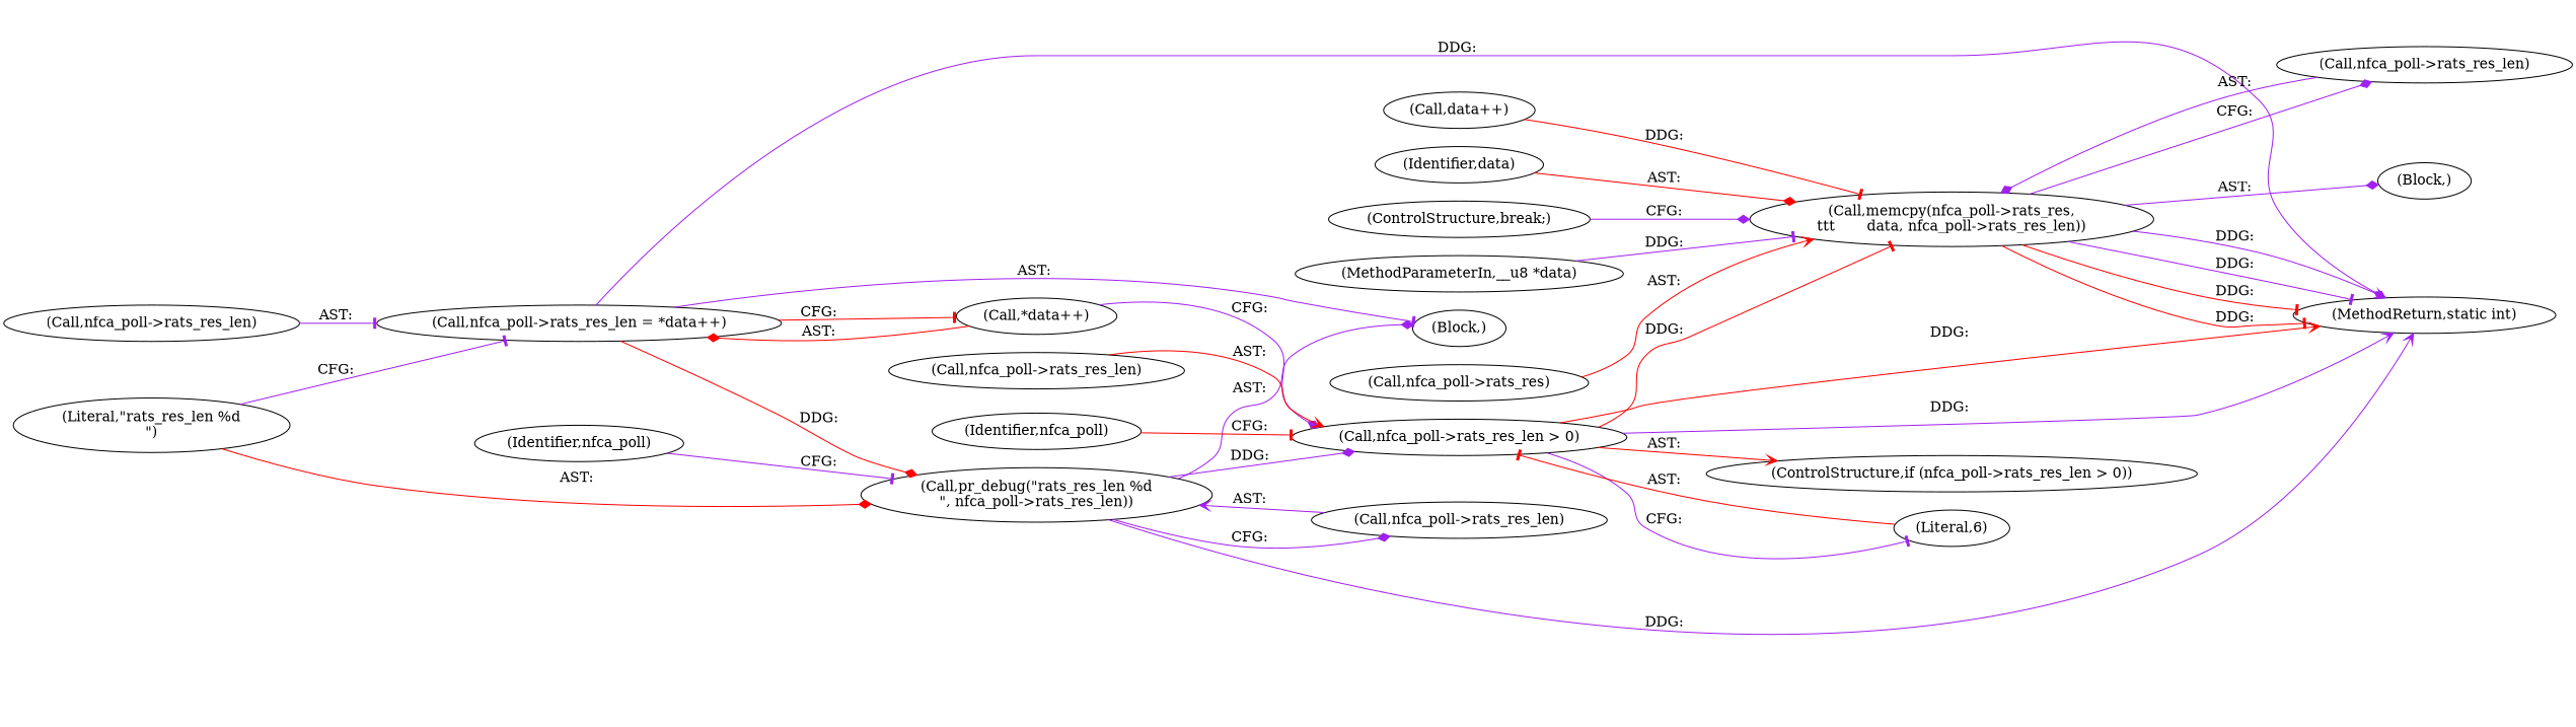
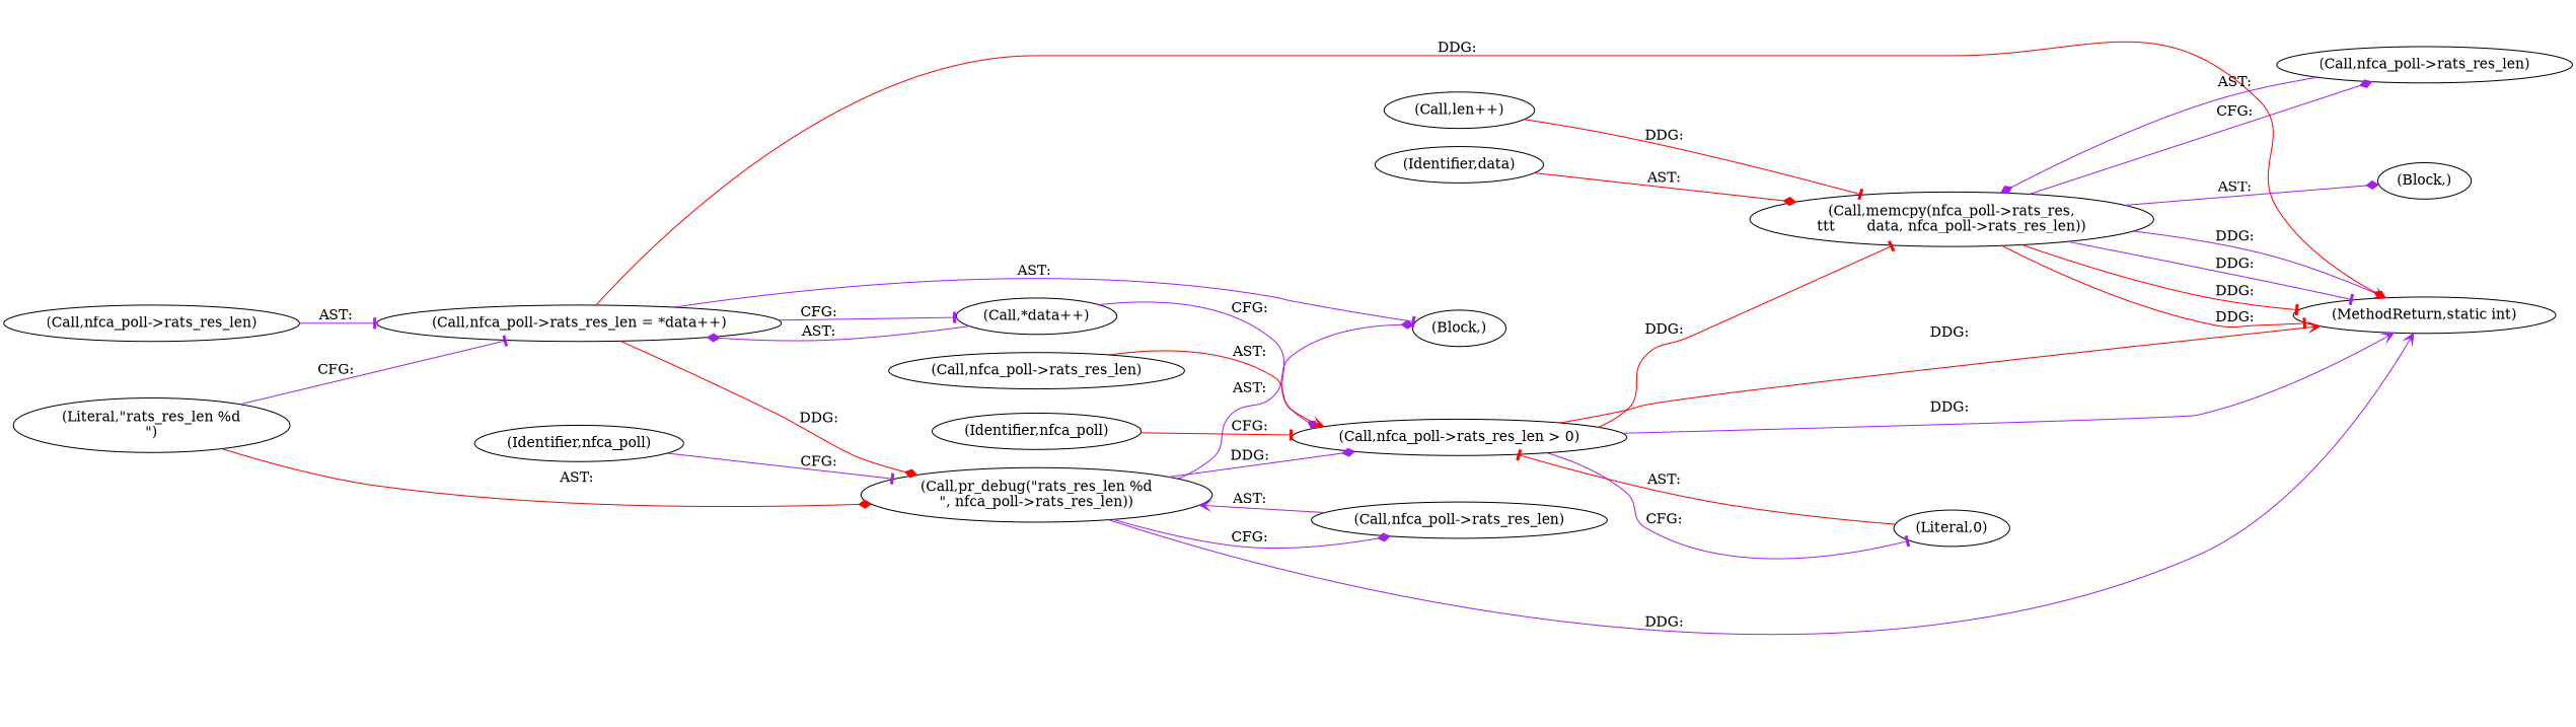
  digraph {
    fontname="DejaVu Serif"
    rankdir=LR
    node [fontname="DejaVu Serif"]
    edge [arrowhead=tee color=purple fontname="DejaVu Serif"]
    n1 [label="(Call,pr_debug(\"rats_res_len %d\n\", nfca_poll->rats_res_len))"]
    n2 [label="(Call,nfca_poll->rats_res_len > 0)"]
    n3 [label="(Block,)"]
    n4 [label="(Call,nfca_poll->rats_res_len)"]
    n5 [label="(MethodReturn,static int)"]
    n6 [label="(Call,memcpy(nfca_poll->rats_res,\n\t\t\t       data, nfca_poll->rats_res_len))"]
-   n7 [label="(ControlStructure,if (nfca_poll->rats_res_len > 0))"]
-   n8 [label="(Literal,6)"]
+   n8 [label="(Literal,0)"]
    n9 [label="(Call,nfca_poll->rats_res_len = *data++)"]
    n10 [label="(Call,*data++)"]
    n11 [label="(Call,nfca_poll->rats_res_len)"]
    n12 [label="(Block,)"]
-   n13 [label="(MethodParameterIn,__u8 *data)"]
-   n14 [label="(Call,nfca_poll->rats_res)"]
    n15 [label="(Identifier,nfca_poll)"]
-   n16 [label="(Call,data++)"]
+   n16 [label="(Call,len++)"]
    n17 [label="(Call,nfca_poll->rats_res_len)"]
    n18 [label="(Call,nfca_poll->rats_res_len)"]
    n19 [label="(Identifier,data)"]
    n20 [label="(Identifier,nfca_poll)"]
-   n21 [label="(ControlStructure,break;)"]
    n22 [label="(Literal,\"rats_res_len %d\n\")"]
    n1 -> n2 [arrowhead=diamond label="DDG: "]
    n1 -> n3 [arrowhead=diamond label="AST: "]
    n1 -> n4 [arrowhead=diamond label="CFG: "]
    n1 -> n5 [arrowhead=vee label="DDG: "]
    n2 -> n5 [arrowhead=vee color=red label="DDG: "]
    n2 -> n5 [arrowhead=vee label="DDG: "]
    n2 -> n6 [color=red label="DDG: "]
-   n2 -> n7 [arrowhead=vee color=red label="AST: "]
    n2 -> n8 [label="CFG: "]
    n4 -> n1 [arrowhead=vee label="AST: "]
    n6 -> n5 [label="DDG: "]
    n6 -> n5 [color=red label="DDG: "]
    n6 -> n5 [color=red label="DDG: "]
    n6 -> n5 [arrowhead=vee label="DDG: "]
    n6 -> n11 [arrowhead=diamond label="CFG: "]
    n6 -> n12 [arrowhead=diamond label="AST: "]
    n8 -> n2 [color=red label="AST: "]
    n9 -> n1 [arrowhead=diamond color=red label="DDG: "]
    n9 -> n3 [label="AST: "]
-   n9 -> n5 [arrowhead=diamond label="DDG: "]
-   n9 -> n10 [color=red label="CFG: "]
+   n9 -> n5 [arrowhead=diamond color=red label="DDG: "]
+   n9 -> n10 [label="CFG: "]
    n10 -> n2 [arrowhead=diamond label="CFG: "]
-   n10 -> n9 [arrowhead=diamond color=red label="AST: "]
+   n10 -> n9 [arrowhead=diamond label="AST: "]
    n11 -> n6 [arrowhead=diamond label="AST: "]
-   n13 -> n6 [label="DDG: "]
-   n14 -> n6 [arrowhead=vee color=red label="AST: "]
    n15 -> n1 [label="CFG: "]
    n16 -> n6 [color=red label="DDG: "]
    n17 -> n2 [arrowhead=vee color=red label="AST: "]
    n18 -> n9 [label="AST: "]
    n19 -> n6 [arrowhead=diamond color=red label="AST: "]
    n20 -> n2 [color=red label="CFG: "]
-   n21 -> n6 [arrowhead=diamond label="CFG: "]
    n22 -> n1 [arrowhead=diamond color=red label="AST: "]
    n22 -> n9 [label="CFG: "]
  }
